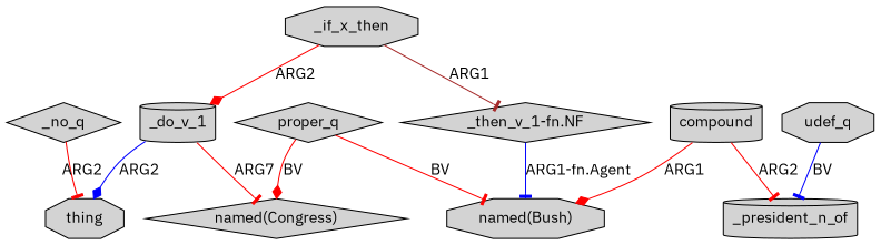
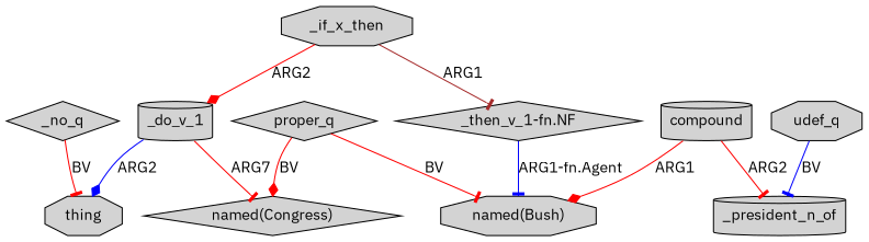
  digraph {
    fontname="IBM Plex Sans"
    node [fontname="IBM Plex Sans" shape=octagon style=filled]
    edge [arrowhead=tee color=red fontname="IBM Plex Sans"]
    _do_v_1 [shape=cylinder]
    thing
    "named(Congress)" [shape=diamond]
    n4 [label="_then_v_1-fn.NF" shape=diamond]
    "named(Bush)"
    _president_n_of [shape=cylinder]
    udef_q
    compound [shape=cylinder]
    _if_x_then
    _no_q [shape=diamond]
    proper_q [shape=diamond]
    _do_v_1 -> thing [arrowhead=diamond color=blue label=ARG2]
    _do_v_1 -> "named(Congress)" [label=ARG7]
    n4 -> "named(Bush)" [color=blue label="ARG1-fn.Agent"]
    udef_q -> _president_n_of [color=blue label=BV]
    compound -> "named(Bush)" [arrowhead=diamond label=ARG1]
    compound -> _president_n_of [label=ARG2]
    _if_x_then -> _do_v_1 [arrowhead=diamond label=ARG2]
    _if_x_then -> n4 [color=brown label=ARG1]
-   _no_q -> thing [label=ARG2]
+   _no_q -> thing [label=BV]
    proper_q -> "named(Congress)" [arrowhead=diamond label=BV]
    proper_q -> "named(Bush)" [label=BV]
  }
